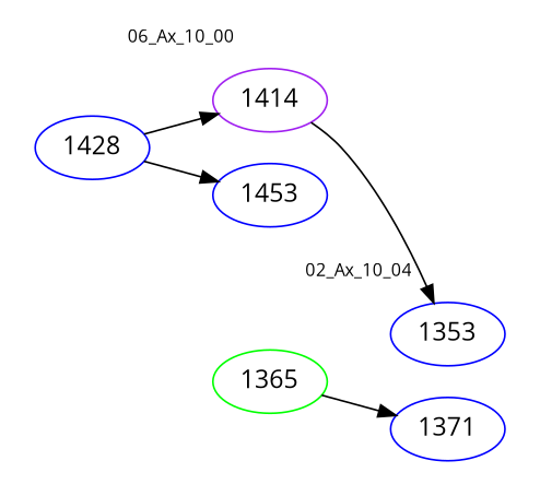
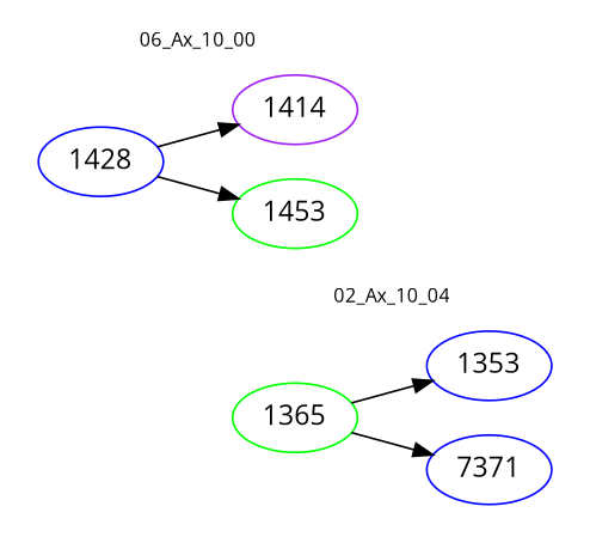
  digraph {
    fontname="Open Sans"
    rankdir=LR
    node [color=blue fontname="Open Sans"]
    edge [color=black fontname="Open Sans"]
    n1 [label=1428]
-   n2 [label=1453]
+   n2 [color=green label=1453]
    n3 [color=purple label=1414]
    n4 [color=green label=1365]
    n5 [label=1353]
-   n6 [label=1371]
+   n6 [label=7371]
    subgraph cluster_1 {
      color=white
      fontsize=10
      label="06_Ax_10_00"
      n1
      n2
      n3
    }
    subgraph cluster_2 {
      color=white
      fontsize=10
      label="02_Ax_10_04"
      n4
      n5
      n6
    }
    n1 -> n2
    n1 -> n3
-   n3 -> n5
+   n4 -> n5
    n4 -> n6
  }
